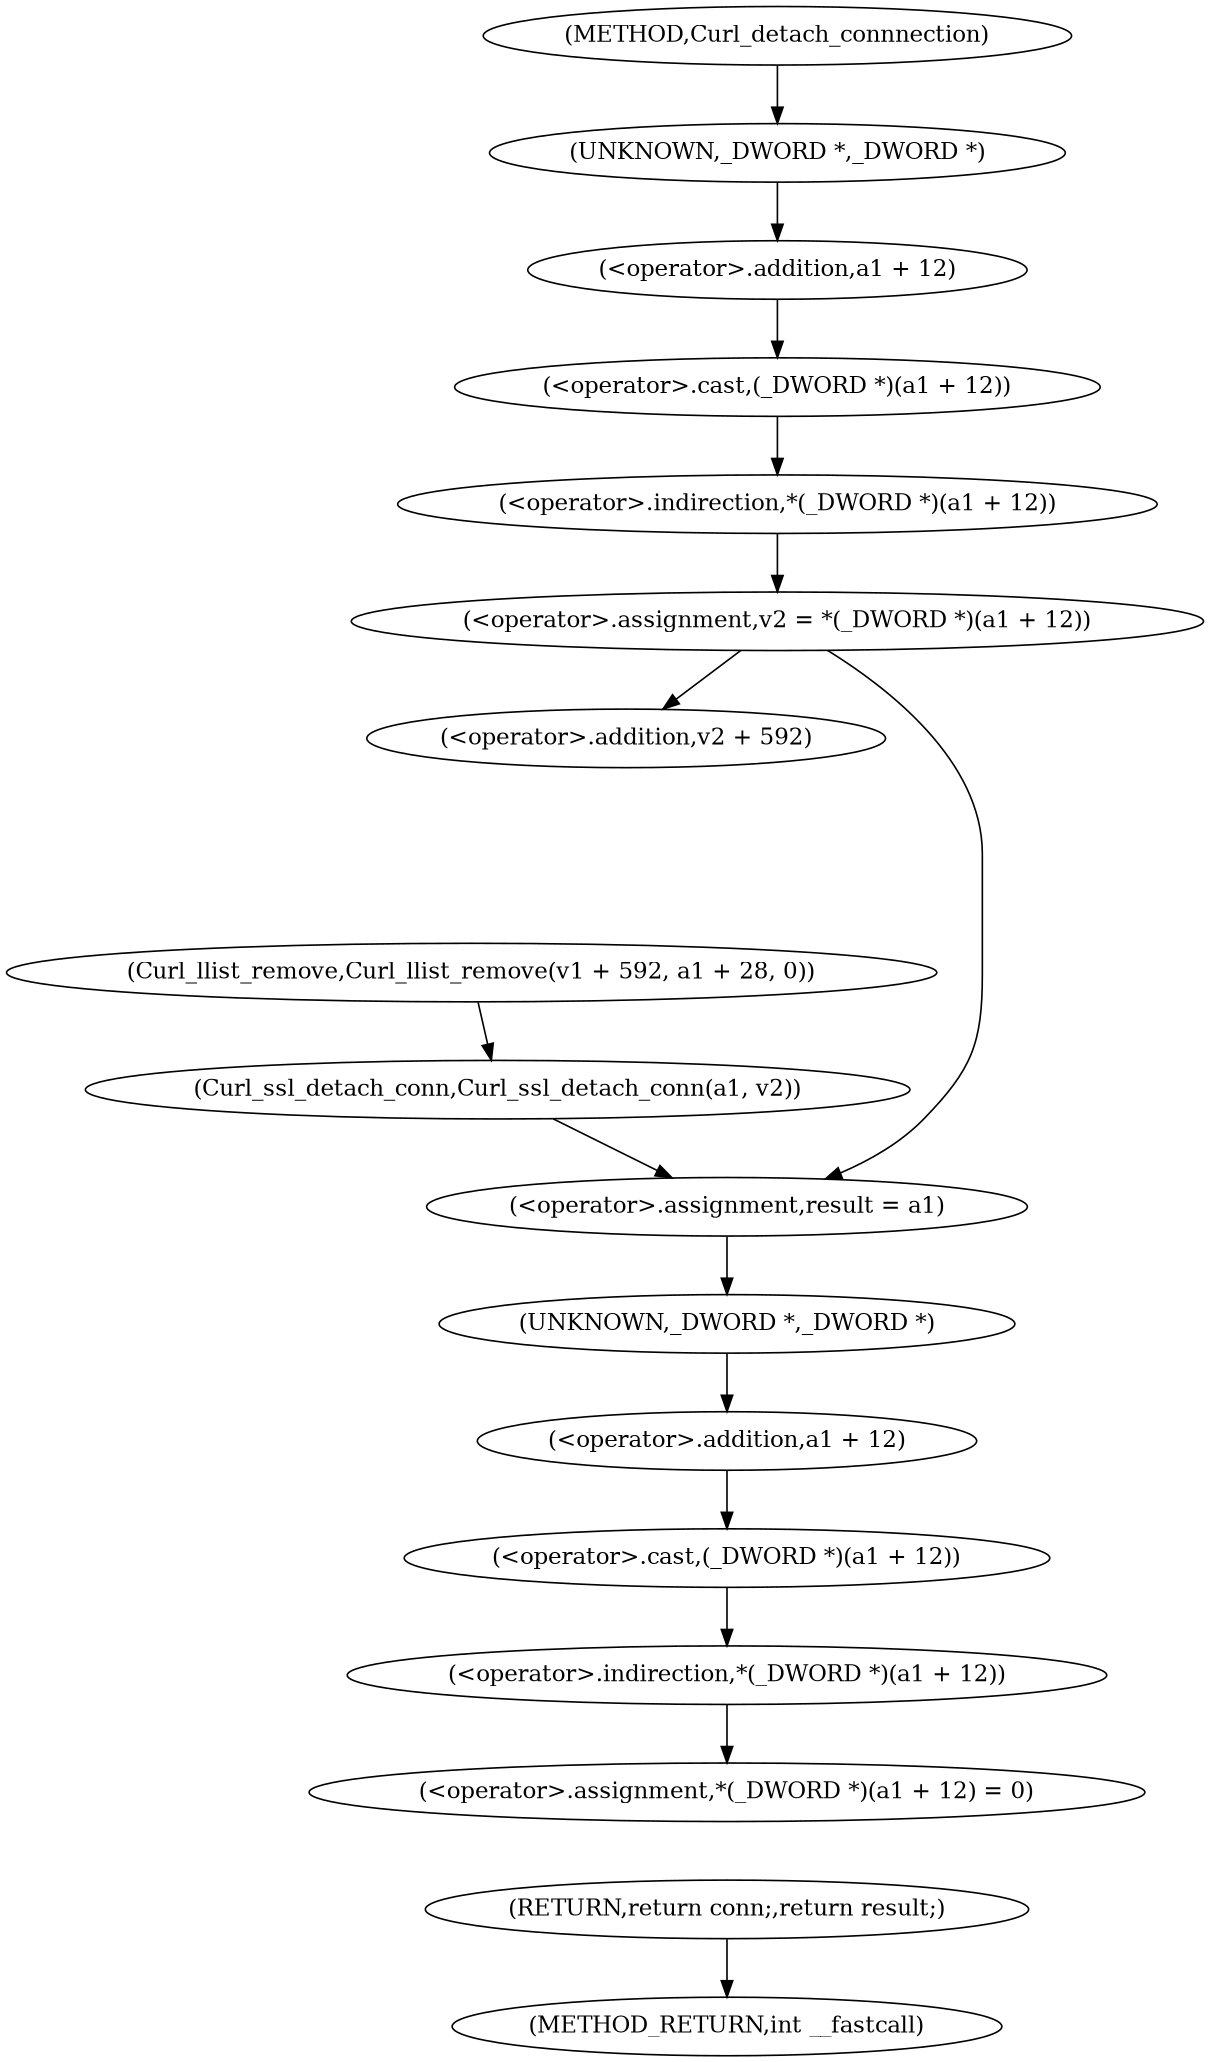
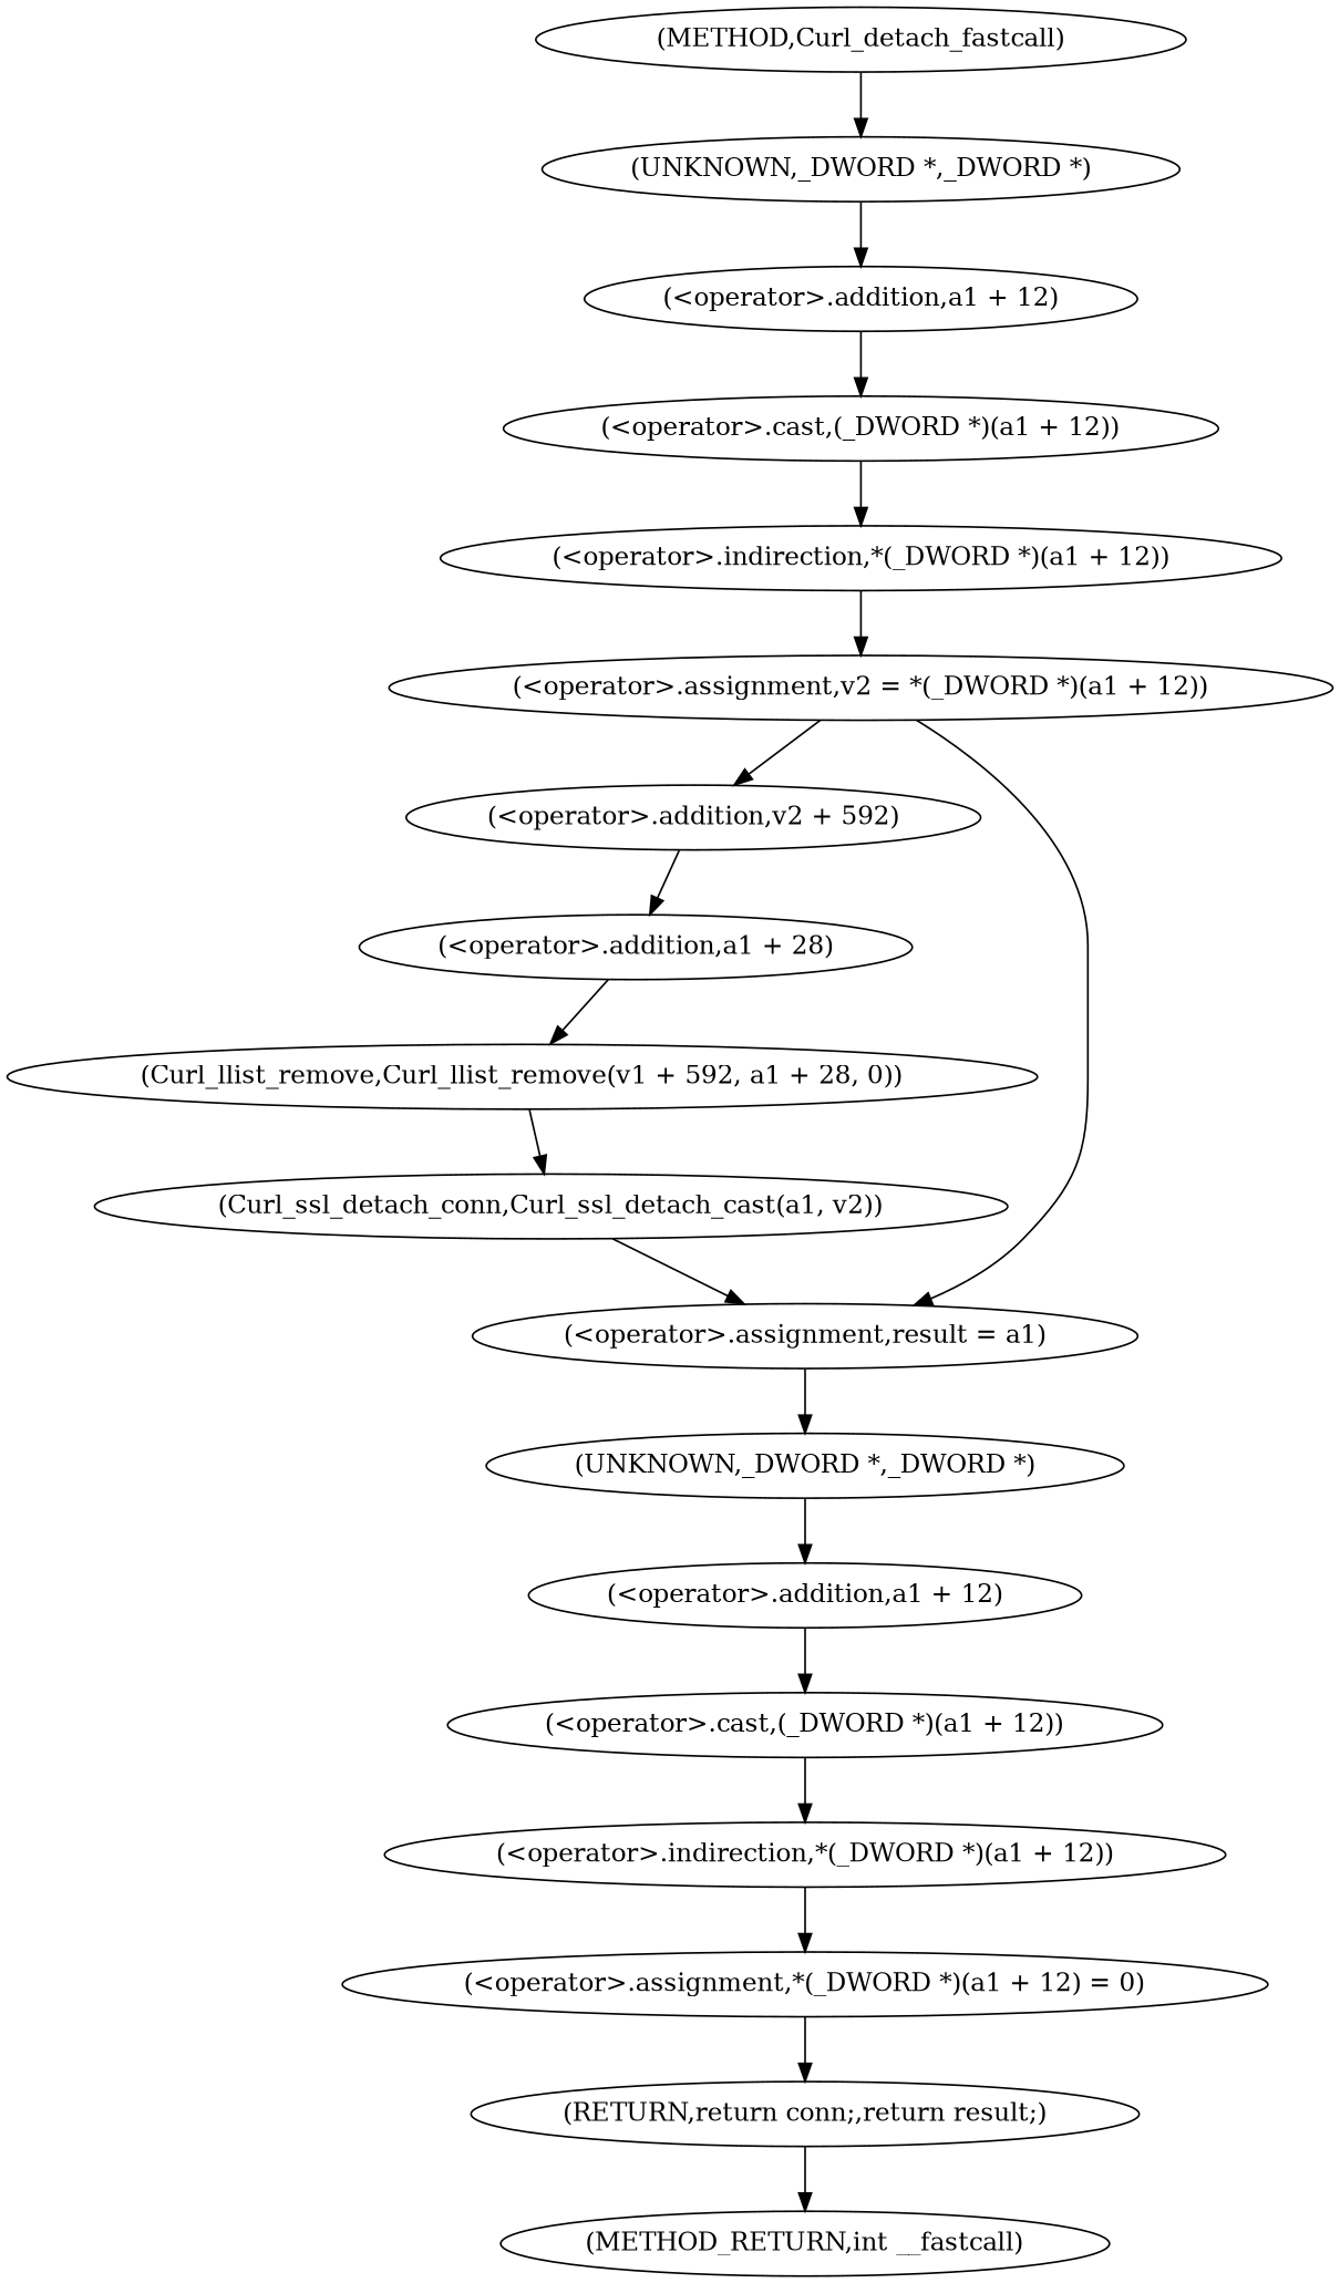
  digraph {
    n1 [label="(<operator>.assignment,v2 = *(_DWORD *)(a1 + 12))"]
    n2 [label="(<operator>.addition,v2 + 592)"]
    n3 [label="(<operator>.assignment,result = a1)"]
+   n4 [label="(<operator>.addition,a1 + 28)"]
    n5 [label="(UNKNOWN,_DWORD *,_DWORD *)"]
    n6 [label="(<operator>.indirection,*(_DWORD *)(a1 + 12))"]
    n7 [label="(<operator>.cast,(_DWORD *)(a1 + 12))"]
    n8 [label="(UNKNOWN,_DWORD *,_DWORD *)"]
    n9 [label="(<operator>.addition,a1 + 12)"]
    n10 [label="(Curl_llist_remove,Curl_llist_remove(v1 + 592, a1 + 28, 0))"]
-   n11 [label="(Curl_ssl_detach_conn,Curl_ssl_detach_conn(a1, v2))"]
+   n11 [label="(Curl_ssl_detach_conn,Curl_ssl_detach_cast(a1, v2))"]
    n12 [label="(<operator>.addition,a1 + 12)"]
    n13 [label="(<operator>.assignment,*(_DWORD *)(a1 + 12) = 0)"]
    n14 [label="(RETURN,return conn;,return result;)"]
    n15 [label="(METHOD_RETURN,int __fastcall)"]
    n16 [label="(<operator>.indirection,*(_DWORD *)(a1 + 12))"]
    n17 [label="(<operator>.cast,(_DWORD *)(a1 + 12))"]
-   n18 [label="(METHOD,Curl_detach_connnection)"]
+   n18 [label="(METHOD,Curl_detach_fastcall)"]
    n1 -> n2
    n1 -> n3
+   n2 -> n4
    n3 -> n5
+   n4 -> n10
    n5 -> n12
    n6 -> n1
    n7 -> n6
    n8 -> n9
    n9 -> n7
    n10 -> n11
    n11 -> n3
    n12 -> n17
+   n13 -> n14
    n14 -> n15
    n16 -> n13
    n17 -> n16
    n18 -> n8
  }
